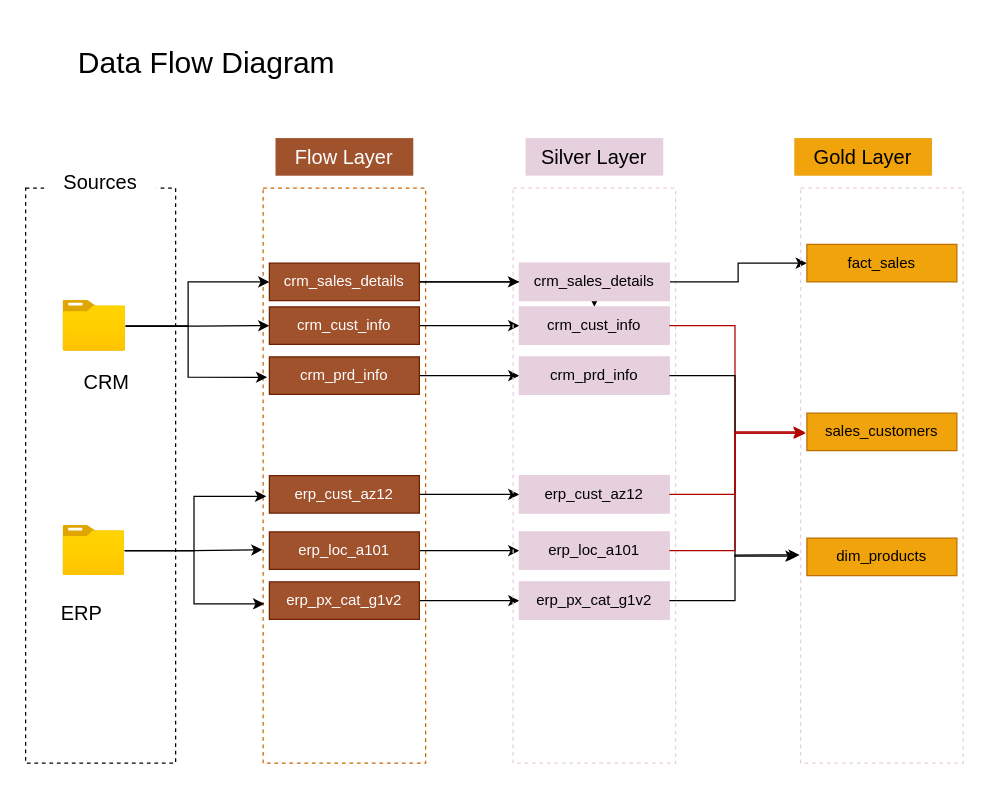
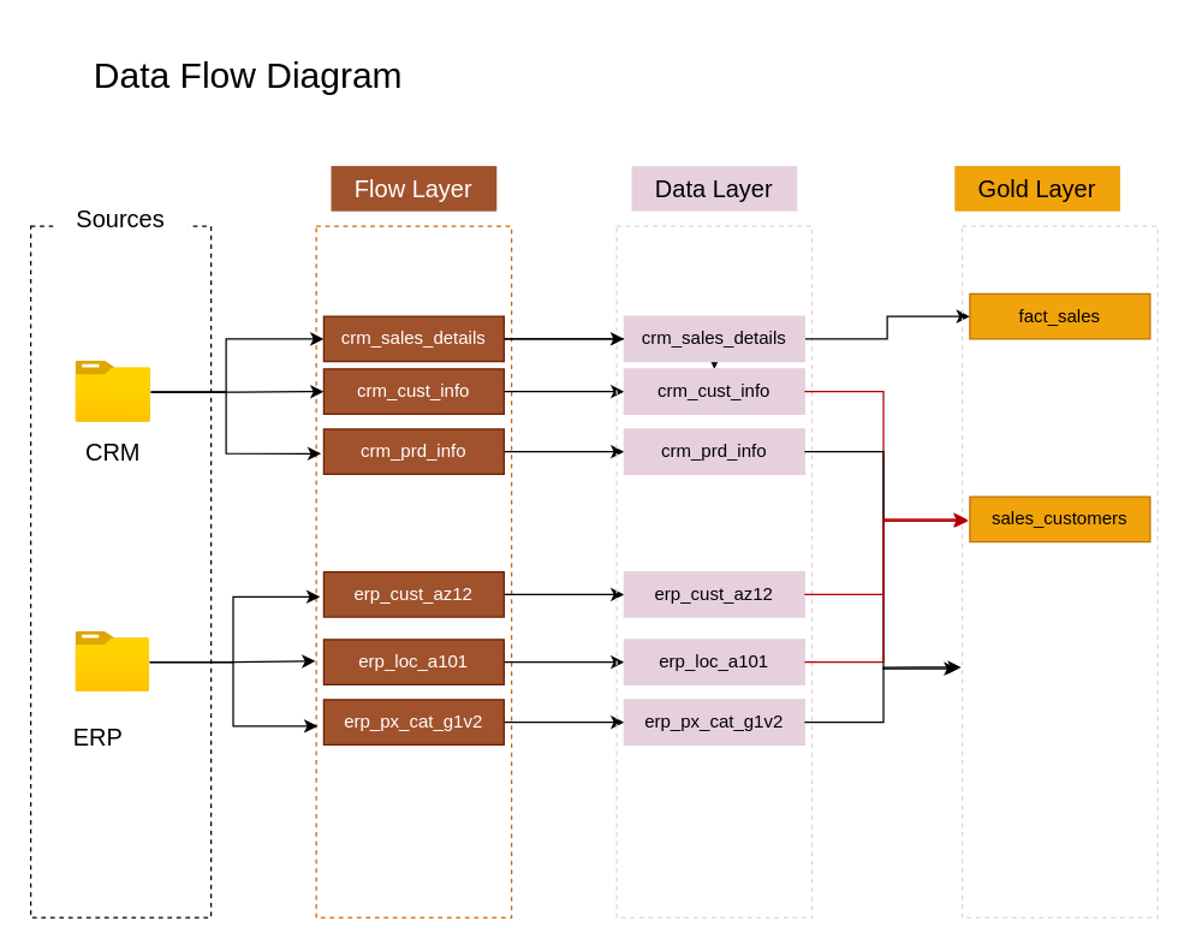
  <mxCell id="0" />
  <mxCell id="1" parent="0" />
  <mxCell id="2" value="Data Flow Diagram" style="text;html=1;align=center;verticalAlign=middle;whiteSpace=wrap;rounded=0;fontSize=24;" parent="1" vertex="1"><mxGeometry x="60" y="20" width="210" height="60" as="geometry" /></mxCell>
  <mxCell id="3" value="" style="rounded=0;whiteSpace=wrap;html=1;fillColor=none;dashed=1;" parent="1" vertex="1"><mxGeometry x="20" y="150" width="120" height="460" as="geometry" /></mxCell>
  <mxCell id="4" value="Sources" style="text;html=1;align=center;verticalAlign=middle;whiteSpace=wrap;rounded=0;fontSize=16;fillColor=default;strokeWidth=0;" parent="1" vertex="1"><mxGeometry x="35" y="130" width="90" height="30" as="geometry" /></mxCell>
  <mxCell id="5" value="" style="rounded=0;whiteSpace=wrap;html=1;fillColor=none;dashed=1;strokeColor=#CC6600;" parent="1" vertex="1"><mxGeometry x="210" y="150" width="130" height="460" as="geometry" /></mxCell>
  <mxCell id="6" value="Flow Layer" style="text;html=1;align=center;verticalAlign=middle;whiteSpace=wrap;rounded=0;fontSize=16;fillColor=#a0522d;strokeWidth=0;fontColor=#ffffff;strokeColor=#6D1F00;" parent="1" vertex="1"><mxGeometry x="220" y="110" width="110" height="30" as="geometry" /></mxCell>
  <mxCell id="7" value="" style="image;aspect=fixed;html=1;points=[];align=center;fontSize=12;image=img/lib/azure2/general/Folder_Blank.svg;" parent="1" vertex="1"><mxGeometry x="50" y="420" width="49.29" height="40" as="geometry" /></mxCell>
  <mxCell id="8" style="edgeStyle=orthogonalEdgeStyle;rounded=0;orthogonalLoop=1;jettySize=auto;html=1;entryX=0;entryY=0.5;entryDx=0;entryDy=0;" parent="1" source="10" target="16" edge="1"><mxGeometry relative="1" as="geometry" /></mxCell>
  <mxCell id="9" style="edgeStyle=orthogonalEdgeStyle;rounded=0;orthogonalLoop=1;jettySize=auto;html=1;entryX=0;entryY=0.5;entryDx=0;entryDy=0;" parent="1" source="10" target="14" edge="1"><mxGeometry relative="1" as="geometry"><Array as="points"><mxPoint x="150" y="260" /><mxPoint x="150" y="225" /></Array></mxGeometry></mxCell>
  <mxCell id="10" value="" style="image;aspect=fixed;html=1;points=[];align=center;fontSize=12;image=img/lib/azure2/general/Folder_Blank.svg;" parent="1" vertex="1"><mxGeometry x="50" y="240" width="50" height="40.58" as="geometry" /></mxCell>
- <mxCell id="11" value="CRM" style="text;html=1;align=center;verticalAlign=middle;whiteSpace=wrap;rounded=0;fontSize=16;fillColor=default;strokeWidth=0;" parent="1" vertex="1"><mxGeometry x="54.65" y="295" width="60" height="20" as="geometry" /></mxCell>
+ <mxCell id="11" value="CRM" style="text;html=1;align=center;verticalAlign=middle;whiteSpace=wrap;rounded=0;fontSize=16;fillColor=default;strokeWidth=0;" parent="1" vertex="1"><mxGeometry x="44.65" y="290" width="60" height="20" as="geometry" /></mxCell>
  <mxCell id="12" value="ERP" style="text;html=1;align=center;verticalAlign=middle;whiteSpace=wrap;rounded=0;fontSize=16;fillColor=default;strokeWidth=0;" parent="1" vertex="1"><mxGeometry x="34.65" y="480" width="60" height="20" as="geometry" /></mxCell>
  <mxCell id="13" value="" style="edgeStyle=orthogonalEdgeStyle;rounded=0;orthogonalLoop=1;jettySize=auto;html=1;" parent="1" source="14" target="33" edge="1"><mxGeometry relative="1" as="geometry" /></mxCell>
  <mxCell id="14" value="crm_sales_details" style="text;html=1;align=center;verticalAlign=middle;whiteSpace=wrap;rounded=0;fillColor=#a0522d;fontColor=#ffffff;strokeColor=#6D1F00;" parent="1" vertex="1"><mxGeometry x="215" y="210" width="120" height="30" as="geometry" /></mxCell>
  <mxCell id="15" style="edgeStyle=orthogonalEdgeStyle;rounded=0;orthogonalLoop=1;jettySize=auto;html=1;entryX=0;entryY=0.5;entryDx=0;entryDy=0;" parent="1" source="16" target="33" edge="1"><mxGeometry relative="1" as="geometry" /></mxCell>
  <mxCell id="16" value="crm_cust_info" style="text;html=1;align=center;verticalAlign=middle;whiteSpace=wrap;rounded=0;fillColor=#a0522d;fontColor=#ffffff;strokeColor=#6D1F00;" parent="1" vertex="1"><mxGeometry x="215" y="245" width="120" height="30" as="geometry" /></mxCell>
  <mxCell id="17" style="edgeStyle=orthogonalEdgeStyle;rounded=0;orthogonalLoop=1;jettySize=auto;html=1;entryX=0;entryY=0.5;entryDx=0;entryDy=0;" parent="1" source="18" target="34" edge="1"><mxGeometry relative="1" as="geometry" /></mxCell>
  <mxCell id="18" value="crm_prd_info" style="text;html=1;align=center;verticalAlign=middle;whiteSpace=wrap;rounded=0;fillColor=#a0522d;fontColor=#ffffff;strokeColor=#6D1F00;" parent="1" vertex="1"><mxGeometry x="215" y="285" width="120" height="30" as="geometry" /></mxCell>
  <mxCell id="19" style="edgeStyle=orthogonalEdgeStyle;rounded=0;orthogonalLoop=1;jettySize=auto;html=1;entryX=0;entryY=0.5;entryDx=0;entryDy=0;" parent="1" source="20" target="35" edge="1"><mxGeometry relative="1" as="geometry" /></mxCell>
  <mxCell id="20" value="erp_cust_az12" style="text;html=1;align=center;verticalAlign=middle;whiteSpace=wrap;rounded=0;fillColor=#a0522d;fontColor=#ffffff;strokeColor=#6D1F00;" parent="1" vertex="1"><mxGeometry x="215" y="380" width="120" height="30" as="geometry" /></mxCell>
  <mxCell id="21" style="edgeStyle=orthogonalEdgeStyle;rounded=0;orthogonalLoop=1;jettySize=auto;html=1;entryX=0;entryY=0.5;entryDx=0;entryDy=0;" parent="1" source="22" target="36" edge="1"><mxGeometry relative="1" as="geometry" /></mxCell>
  <mxCell id="22" value="erp_loc_a101" style="text;html=1;align=center;verticalAlign=middle;whiteSpace=wrap;rounded=0;fillColor=#a0522d;fontColor=#ffffff;strokeColor=#6D1F00;" parent="1" vertex="1"><mxGeometry x="215" y="425" width="120" height="30" as="geometry" /></mxCell>
  <mxCell id="23" style="edgeStyle=orthogonalEdgeStyle;rounded=0;orthogonalLoop=1;jettySize=auto;html=1;entryX=0;entryY=0.5;entryDx=0;entryDy=0;" parent="1" source="24" target="37" edge="1"><mxGeometry relative="1" as="geometry" /></mxCell>
  <mxCell id="24" value="erp_px_cat_g1v2" style="text;html=1;align=center;verticalAlign=middle;whiteSpace=wrap;rounded=0;fillColor=#a0522d;fontColor=#ffffff;strokeColor=#6D1F00;" parent="1" vertex="1"><mxGeometry x="215" y="465" width="120" height="30" as="geometry" /></mxCell>
  <mxCell id="25" style="edgeStyle=orthogonalEdgeStyle;rounded=0;orthogonalLoop=1;jettySize=auto;html=1;entryX=0.025;entryY=0.329;entryDx=0;entryDy=0;entryPerimeter=0;" parent="1" source="10" target="5" edge="1"><mxGeometry relative="1" as="geometry"><Array as="points"><mxPoint x="150" y="260" /><mxPoint x="150" y="301" /></Array></mxGeometry></mxCell>
  <mxCell id="26" style="edgeStyle=orthogonalEdgeStyle;rounded=0;orthogonalLoop=1;jettySize=auto;html=1;entryX=-0.004;entryY=0.629;entryDx=0;entryDy=0;entryPerimeter=0;" parent="1" source="7" target="5" edge="1"><mxGeometry relative="1" as="geometry" /></mxCell>
  <mxCell id="27" style="edgeStyle=orthogonalEdgeStyle;rounded=0;orthogonalLoop=1;jettySize=auto;html=1;entryX=0.019;entryY=0.536;entryDx=0;entryDy=0;entryPerimeter=0;" parent="1" source="7" target="5" edge="1"><mxGeometry relative="1" as="geometry" /></mxCell>
  <mxCell id="28" style="edgeStyle=orthogonalEdgeStyle;rounded=0;orthogonalLoop=1;jettySize=auto;html=1;entryX=0.007;entryY=0.723;entryDx=0;entryDy=0;entryPerimeter=0;" parent="1" source="7" target="5" edge="1"><mxGeometry relative="1" as="geometry" /></mxCell>
  <mxCell id="29" value="" style="rounded=0;whiteSpace=wrap;html=1;fillColor=none;dashed=1;strokeColor=#E6D0DE;" parent="1" vertex="1"><mxGeometry x="410" y="150" width="130" height="460" as="geometry" /></mxCell>
- <mxCell id="30" value="Silver Layer" style="text;html=1;align=center;verticalAlign=middle;whiteSpace=wrap;rounded=0;fontSize=16;fillColor=#E6D0DE;strokeWidth=0;fontColor=#000000;strokeColor=#E6D0DE;" parent="1" vertex="1"><mxGeometry x="420" y="110" width="110" height="30" as="geometry" /></mxCell>
+ <mxCell id="30" value="Data Layer" style="text;html=1;align=center;verticalAlign=middle;whiteSpace=wrap;rounded=0;fontSize=16;fillColor=#E6D0DE;strokeWidth=0;fontColor=#000000;strokeColor=#E6D0DE;" parent="1" vertex="1"><mxGeometry x="420" y="110" width="110" height="30" as="geometry" /></mxCell>
  <mxCell id="31" style="edgeStyle=orthogonalEdgeStyle;rounded=0;orthogonalLoop=1;jettySize=auto;html=1;entryX=0;entryY=0.5;entryDx=0;entryDy=0;" edge="1" parent="1" source="32" target="43"><mxGeometry relative="1" as="geometry" /></mxCell>
  <mxCell id="32" value="crm_sales_details" style="text;html=1;align=center;verticalAlign=middle;whiteSpace=wrap;rounded=0;fillColor=#E6D0DE;fontColor=#000000;strokeColor=#E6D0DE;" parent="1" vertex="1"><mxGeometry x="415" y="210" width="120" height="30" as="geometry" /></mxCell>
  <mxCell id="33" value="crm_cust_info" style="text;html=1;align=center;verticalAlign=middle;whiteSpace=wrap;rounded=0;fillColor=#E6D0DE;fontColor=#000000;strokeColor=#E6D0DE;" parent="1" vertex="1"><mxGeometry x="415" y="245" width="120" height="30" as="geometry" /></mxCell>
  <mxCell id="34" value="crm_prd_info" style="text;html=1;align=center;verticalAlign=middle;whiteSpace=wrap;rounded=0;fillColor=#E6D0DE;fontColor=#000000;strokeColor=#E6D0DE;" parent="1" vertex="1"><mxGeometry x="415" y="285" width="120" height="30" as="geometry" /></mxCell>
  <mxCell id="35" value="erp_cust_az12" style="text;html=1;align=center;verticalAlign=middle;whiteSpace=wrap;rounded=0;fillColor=#E6D0DE;fontColor=#000000;strokeColor=#E6D0DE;" parent="1" vertex="1"><mxGeometry x="415" y="380" width="120" height="30" as="geometry" /></mxCell>
  <mxCell id="36" value="erp_loc_a101" style="text;html=1;align=center;verticalAlign=middle;whiteSpace=wrap;rounded=0;fillColor=#E6D0DE;fontColor=#000000;strokeColor=#E6D0DE;" parent="1" vertex="1"><mxGeometry x="415" y="425" width="120" height="30" as="geometry" /></mxCell>
  <mxCell id="37" value="erp_px_cat_g1v2" style="text;html=1;align=center;verticalAlign=middle;whiteSpace=wrap;rounded=0;fillColor=#E6D0DE;fontColor=#000000;strokeColor=#E6D0DE;" parent="1" vertex="1"><mxGeometry x="415" y="465" width="120" height="30" as="geometry" /></mxCell>
  <mxCell id="38" style="edgeStyle=orthogonalEdgeStyle;rounded=0;orthogonalLoop=1;jettySize=auto;html=1;entryX=0.037;entryY=0.163;entryDx=0;entryDy=0;entryPerimeter=0;" parent="1" source="14" target="29" edge="1"><mxGeometry relative="1" as="geometry" /></mxCell>
  <mxCell id="39" value="" style="rounded=0;whiteSpace=wrap;html=1;fillColor=none;dashed=1;strokeColor=#E6D0DE;" vertex="1" parent="1"><mxGeometry x="640" y="150" width="130" height="460" as="geometry" /></mxCell>
  <mxCell id="40" value="Gold Layer" style="text;html=1;align=center;verticalAlign=middle;whiteSpace=wrap;rounded=0;fontSize=16;fillColor=#f0a30a;strokeWidth=0;fontColor=#000000;strokeColor=#BD7000;" vertex="1" parent="1"><mxGeometry x="635" y="110" width="110" height="30" as="geometry" /></mxCell>
  <mxCell id="41" value="sales_customers" style="text;html=1;align=center;verticalAlign=middle;whiteSpace=wrap;rounded=0;fillColor=#f0a30a;fontColor=#000000;strokeColor=#BD7000;" vertex="1" parent="1"><mxGeometry x="645" y="330" width="120" height="30" as="geometry" /></mxCell>
- <mxCell id="42" value="dim_products" style="text;html=1;align=center;verticalAlign=middle;whiteSpace=wrap;rounded=0;fillColor=#f0a30a;fontColor=#000000;strokeColor=#BD7000;" vertex="1" parent="1"><mxGeometry x="645" y="430" width="120" height="30" as="geometry" /></mxCell>
  <mxCell id="43" value="fact_sales" style="text;html=1;align=center;verticalAlign=middle;whiteSpace=wrap;rounded=0;fillColor=#f0a30a;fontColor=#000000;strokeColor=#BD7000;" vertex="1" parent="1"><mxGeometry x="645" y="195" width="120" height="30" as="geometry" /></mxCell>
  <mxCell id="44" style="edgeStyle=orthogonalEdgeStyle;rounded=0;orthogonalLoop=1;jettySize=auto;html=1;entryX=0.031;entryY=0.426;entryDx=0;entryDy=0;entryPerimeter=0;jumpStyle=arc;fillColor=#e51400;strokeColor=#B20000;" edge="1" parent="1" source="33" target="39"><mxGeometry relative="1" as="geometry" /></mxCell>
  <mxCell id="45" style="edgeStyle=orthogonalEdgeStyle;rounded=0;orthogonalLoop=1;jettySize=auto;html=1;entryX=-0.025;entryY=0.64;entryDx=0;entryDy=0;entryPerimeter=0;jumpStyle=arc;fillColor=none;" edge="1" parent="1" source="34" target="39"><mxGeometry relative="1" as="geometry" /></mxCell>
  <mxCell id="46" style="edgeStyle=orthogonalEdgeStyle;rounded=0;orthogonalLoop=1;jettySize=auto;html=1;entryX=0.025;entryY=0.426;entryDx=0;entryDy=0;entryPerimeter=0;fillColor=#e51400;strokeColor=#B20000;" edge="1" parent="1" source="35" target="39"><mxGeometry relative="1" as="geometry" /></mxCell>
  <mxCell id="47" style="edgeStyle=orthogonalEdgeStyle;rounded=0;orthogonalLoop=1;jettySize=auto;html=1;entryX=0.025;entryY=0.424;entryDx=0;entryDy=0;entryPerimeter=0;fillColor=#e51400;strokeColor=#B20000;" edge="1" parent="1" source="36" target="39"><mxGeometry relative="1" as="geometry" /></mxCell>
  <mxCell id="48" style="edgeStyle=orthogonalEdgeStyle;rounded=0;orthogonalLoop=1;jettySize=auto;html=1;entryX=-0.006;entryY=0.638;entryDx=0;entryDy=0;entryPerimeter=0;fillColor=none;" edge="1" parent="1" source="37" target="39"><mxGeometry relative="1" as="geometry" /></mxCell>
